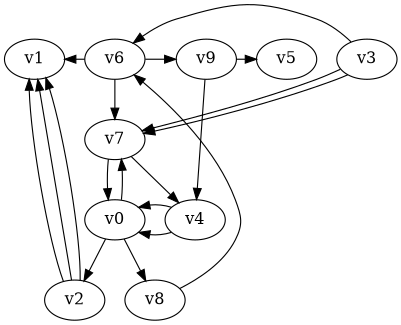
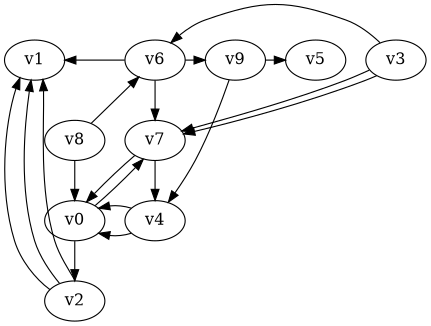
  digraph {
    node [player=1]
    v0
    v2
    v7
    v1 [player=0]
    v4 [player=0]
    v3 [player=0]
    v6 [player=0]
    v9
    v5
    v8 [player=0]
    v0 -> v2
    v0 -> v7 [constraint="time <= 22"]
    v2 -> v1 [constraint="time <= 22"]
    v2 -> v1 [constraint="time % 5 == 4"]
    v2 -> v1 [constraint="time == 11"]
    v7 -> v0
    v7 -> v4
    v4 -> v0 [constraint="time % 3 == 2"]
    v4 -> v0 [constraint="(time >= 5) && (time <= 15)"]
    v3 -> v7 [constraint="time <= 9"]
    v3 -> v7 [constraint="time % 5 == 2"]
    v3 -> v6 [constraint="(time >= 8) && (time <= 23)"]
    v6 -> v7
    v6 -> v1 [constraint="time == 9"]
    v6 -> v9 [constraint="time == 9"]
    v9 -> v4 [constraint="time % 5 == 2"]
    v9 -> v5 [constraint="time == 7"]
-   v0 -> v8
+   v8 -> v0
    v8 -> v6 [constraint="time % 3 == 0"]
  }
